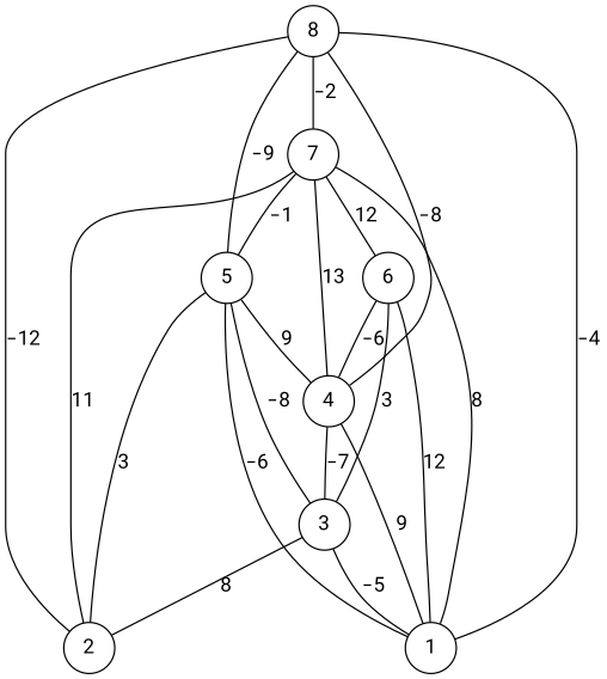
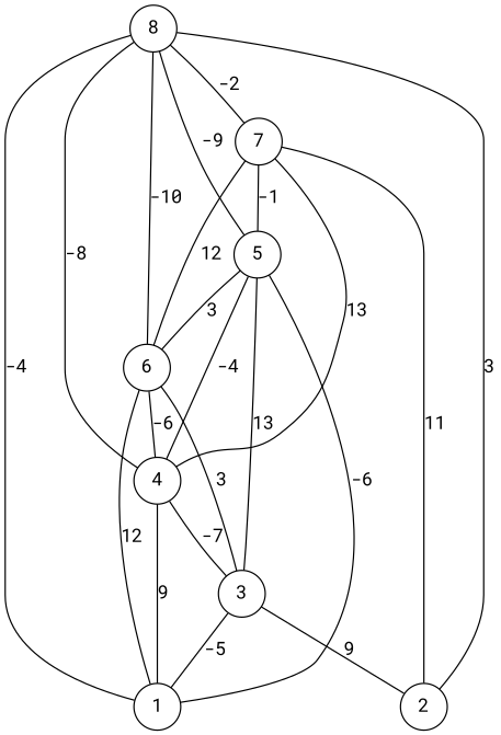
  graph {
    fontname="Roboto Mono"
    node [fontname="Roboto Mono" shape=circle]
    edge [fontname="Roboto Mono"]
    8
    2
    4
    5
    6
    7
    1
    3
-   8 -- 2 [label=-12]
+   8 -- 2 [label=3]
    8 -- 4 [label=-8]
    8 -- 5 [label=-9]
+   8 -- 6 [label=-10]
    8 -- 7 [label=-2]
    8 -- 1 [label=-4]
    4 -- 1 [label=9]
    4 -- 3 [label=-7]
-   5 -- 2 [label=3]
-   5 -- 4 [label=9]
+   5 -- 6 [label=3]
+   5 -- 4 [label=-4]
    5 -- 1 [label=-6]
-   5 -- 3 [label=-8]
+   5 -- 3 [label=13]
    6 -- 4 [label=-6]
    6 -- 1 [label=12]
    6 -- 3 [label=3]
    7 -- 2 [label=11]
    7 -- 4 [label=13]
    7 -- 5 [label=-1]
    7 -- 6 [label=12]
-   7 -- 1 [label=8]
-   3 -- 2 [label=8]
+   3 -- 2 [label=9]
    3 -- 1 [label=-5]
  }
